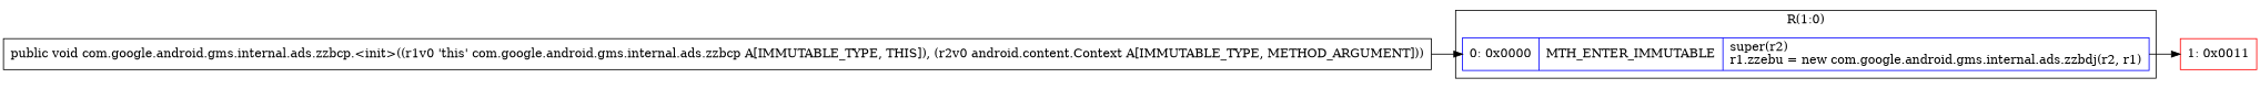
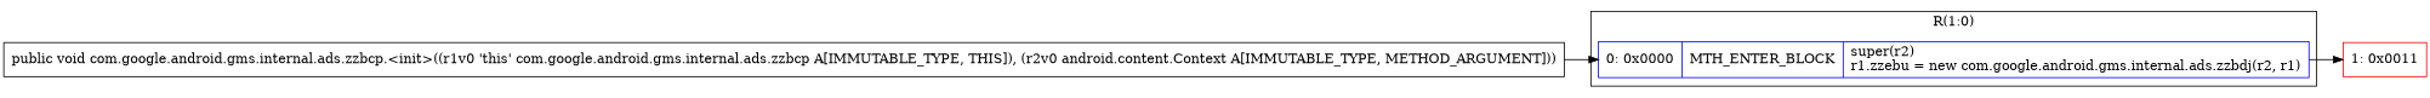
  digraph {
    rankdir=LR
    node [shape=record]
-   n1 [color=blue label="{0\:\ 0x0000|MTH_ENTER_IMMUTABLE\l|super(r2)\lr1.zzebu = new com.google.android.gms.internal.ads.zzbdj(r2, r1)\l}"]
+   n1 [color=blue label="{0\:\ 0x0000|MTH_ENTER_BLOCK\l|super(r2)\lr1.zzebu = new com.google.android.gms.internal.ads.zzbdj(r2, r1)\l}"]
    n2 [color=red label="{1\:\ 0x0011}"]
    n3 [label="{public void com.google.android.gms.internal.ads.zzbcp.\<init\>((r1v0 'this' com.google.android.gms.internal.ads.zzbcp A[IMMUTABLE_TYPE, THIS]), (r2v0 android.content.Context A[IMMUTABLE_TYPE, METHOD_ARGUMENT])) }"]
    subgraph cluster_1 {
      label="R(1:0)"
      n1
    }
    n1 -> n2
    n3 -> n1
  }
